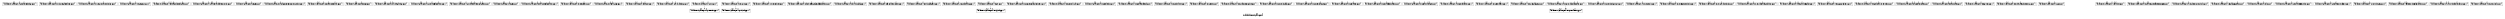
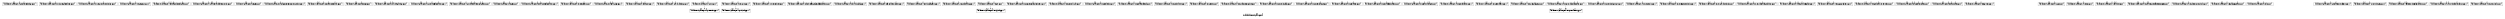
  digraph {
    label="bin/lld_lib/libLLVMScalarOpts.a"
    rankdir=TB
    node [group=0 shape=box]
    n1 [label="{lib/libLLVMScalarOpts.a(ConstantHoisting.cpp.o)}"]
    n2 [label="{lib/libLLVMScalarOpts.a(LoopStrengthReduce.cpp.o)}"]
    n3 [label="{lib/libLLVMScalarOpts.a(LowerConstantIntrinsics.cpp.o)}"]
    n4 [label="{lib/libLLVMScalarOpts.a(MergeICmps.cpp.o)}"]
    n5 [label="{lib/libLLVMScalarOpts.a(PartiallyInlineLibCalls.cpp.o)}"]
    n6 [label="{lib/libLLVMScalarOpts.a(ScalarizeMaskedMemIntrin.cpp.o)}"]
    n7 [label="{lib/libLLVMScalarOpts.a(ADCE.cpp.o)}"]
    n8 [label="{lib/libLLVMScalarOpts.a(AlignmentFromAssumptions.cpp.o)}"]
    n9 [label="{lib/libLLVMScalarOpts.a(AnnotationRemarks.cpp.o)}"]
    n10 [label="{lib/libLLVMScalarOpts.a(BDCE.cpp.o)}"]
    n11 [label="{lib/libLLVMScalarOpts.a(CallSiteSplitting.cpp.o)}"]
    n12 [label="{lib/libLLVMScalarOpts.a(ConstraintElimination.cpp.o)}"]
    n13 [label="{lib/libLLVMScalarOpts.a(CorrelatedValuePropagation.cpp.o)}"]
    n14 [label="{lib/libLLVMScalarOpts.a(DCE.cpp.o)}"]
    n15 [label="{lib/libLLVMScalarOpts.a(DeadStoreElimination.cpp.o)}"]
    n16 [label="{lib/libLLVMScalarOpts.a(DivRemPairs.cpp.o)}"]
    n17 [label="{lib/libLLVMScalarOpts.a(EarlyCSE.cpp.o)}"]
    n18 [label="{lib/libLLVMScalarOpts.a(Float2Int.cpp.o)}"]
    n19 [label="{lib/libLLVMScalarOpts.a(GuardWidening.cpp.o)}"]
    n20 [label="{lib/libLLVMScalarOpts.a(GVN.cpp.o)}"]
    n21 [label="{lib/libLLVMScalarOpts.a(GVNHoist.cpp.o)}"]
    n22 [label="{lib/libLLVMScalarOpts.a(GVNSink.cpp.o)}"]
    n23 [label="{lib/libLLVMScalarOpts.a(NewGVN.cpp.o)}"]
    n24 [label="{lib/libLLVMScalarOpts.a(IVUsersPrinter.cpp.o)}"]
    n25 [label="{lib/libLLVMScalarOpts.a(InductiveRangeCheckElimination.cpp.o)}"]
    n26 [label="{lib/libLLVMScalarOpts.a(IndVarSimplify.cpp.o)}"]
    n27 [label="{lib/libLLVMScalarOpts.a(InferAddressSpaces.cpp.o)}"]
    n28 [label="{lib/libLLVMScalarOpts.a(InstSimplifyPass.cpp.o)}"]
    n29 [label="{lib/libLLVMScalarOpts.a(JumpThreading.cpp.o)}"]
    n30 [label="{lib/libLLVMScalarOpts.a(LICM.cpp.o)}"]
    n31 [label="{lib/libLLVMScalarOpts.a(LoopSink.cpp.o)}"]
    n32 [label="{lib/libLLVMScalarOpts.a(LoopAccessAnalysisPrinter.cpp.o)}"]
    n33 [label="{lib/libLLVMScalarOpts.a(LoopBoundSplit.cpp.o)}"]
    n34 [label="{lib/libLLVMScalarOpts.a(LoopDeletion.cpp.o)}"]
    n35 [label="{lib/libLLVMScalarOpts.a(LoopDataPrefetch.cpp.o)}"]
    n36 [label="{lib/libLLVMScalarOpts.a(LoopDistribute.cpp.o)}"]
    n37 [label="{lib/libLLVMScalarOpts.a(LoopFuse.cpp.o)}"]
    n38 [label="{lib/libLLVMScalarOpts.a(LoopIdiomRecognize.cpp.o)}"]
    n39 [label="{lib/libLLVMScalarOpts.a(LoopInstSimplify.cpp.o)}"]
    n40 [label="{lib/libLLVMScalarOpts.a(LoopInterchange.cpp.o)}"]
    n41 [label="{lib/libLLVMScalarOpts.a(LoopFlatten.cpp.o)}"]
    n42 [label="{lib/libLLVMScalarOpts.a(LoopLoadElimination.cpp.o)}"]
    n43 [label="{lib/libLLVMScalarOpts.a(LoopPassManager.cpp.o)}"]
    n44 [label="{lib/libLLVMScalarOpts.a(LoopPredication.cpp.o)}"]
    n45 [label="{lib/libLLVMScalarOpts.a(LoopRerollPass.cpp.o)}"]
    n46 [label="{lib/libLLVMScalarOpts.a(LoopSimplifyCFG.cpp.o)}"]
    n47 [label="{lib/libLLVMScalarOpts.a(LoopUnrollPass.cpp.o)}"]
    n48 [label="{lib/libLLVMScalarOpts.a(LoopUnrollAndJamPass.cpp.o)}"]
    n49 [label="{lib/libLLVMScalarOpts.a(LoopVersioningLICM.cpp.o)}"]
    n50 [label="{lib/libLLVMScalarOpts.a(LowerAtomic.cpp.o)}"]
    n51 [label="{lib/libLLVMScalarOpts.a(LowerExpectIntrinsic.cpp.o)}"]
    n52 [label="{lib/libLLVMScalarOpts.a(LowerGuardIntrinsic.cpp.o)}"]
    n53 [label="{lib/libLLVMScalarOpts.a(LowerWidenableCondition.cpp.o)}"]
    n54 [label="{lib/libLLVMScalarOpts.a(MakeGuardsExplicit.cpp.o)}"]
    n55 [label="{lib/libLLVMScalarOpts.a(MemCpyOptimizer.cpp.o)}"]
    n56 [label="{lib/libLLVMScalarOpts.a(MergedLoadStoreMotion.cpp.o)}"]
    n57 [label="{lib/libLLVMScalarOpts.a(NaryReassociate.cpp.o)}"]
    n58 [label="{lib/libLLVMScalarOpts.a(Reassociate.cpp.o)}"]
    n59 [label="{lib/libLLVMScalarOpts.a(Reg2Mem.cpp.o)}"]
-   n60 [label="{lib/libLLVMScalarOpts.a(RewriteStatepointsForGC.cpp.o)}"]
    n61 [label="{lib/libLLVMScalarOpts.a(SCCP.cpp.o)}"]
+   n62 [label="{lib/libLLVMScalarOpts.a(SROA.cpp.o)}"]
    n63 [label="{lib/libLLVMScalarOpts.a(Scalarizer.cpp.o)}"]
    n64 [label="{lib/libLLVMScalarOpts.a(SeparateConstOffsetFromGEP.cpp.o)}"]
    n65 [label="{lib/libLLVMScalarOpts.a(SimpleLoopUnswitch.cpp.o)}"]
    n66 [label="{lib/libLLVMScalarOpts.a(SimplifyCFGPass.cpp.o)}"]
    n67 [label="{lib/libLLVMScalarOpts.a(Sink.cpp.o)}"]
-   n68 [label="{lib/libLLVMScalarOpts.a(SpeculativeExecution.cpp.o)}"]
    n69 [label="{lib/libLLVMScalarOpts.a(SpeculateAroundPHIs.cpp.o)}"]
    n70 [label="{lib/libLLVMScalarOpts.a(StructurizeCFG.cpp.o)}"]
    n71 [label="{lib/libLLVMScalarOpts.a(TailRecursionElimination.cpp.o)}"]
    n72 [label="{lib/libLLVMScalarOpts.a(WarnMissedTransforms.cpp.o)}"]
    n73 [label="{lib/libLLVMScalarOpts.a(LoopUnswitch.cpp.o)}"]
    n20 -> n21
    n23 -> n22
    n30 -> n31
    n48 -> n47
  }
